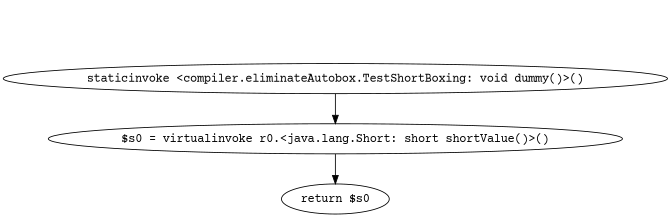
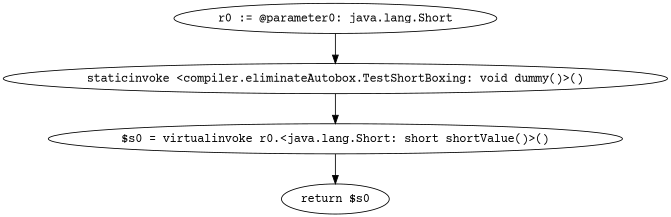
  digraph {
    fontname="Courier Prime"
    node [fontname="Courier Prime"]
    edge [fontname="Courier Prime"]
+   "r0 := @parameter0: java.lang.Short"
    "staticinvoke <compiler.eliminateAutobox.TestShortBoxing: void dummy()>()"
    "$s0 = virtualinvoke r0.<java.lang.Short: short shortValue()>()"
    "return $s0"
+   "r0 := @parameter0: java.lang.Short" -> "staticinvoke <compiler.eliminateAutobox.TestShortBoxing: void dummy()>()"
    "staticinvoke <compiler.eliminateAutobox.TestShortBoxing: void dummy()>()" -> "$s0 = virtualinvoke r0.<java.lang.Short: short shortValue()>()"
    "$s0 = virtualinvoke r0.<java.lang.Short: short shortValue()>()" -> "return $s0"
  }
